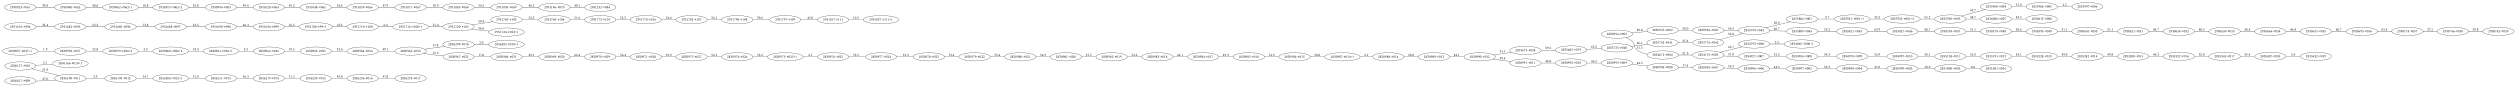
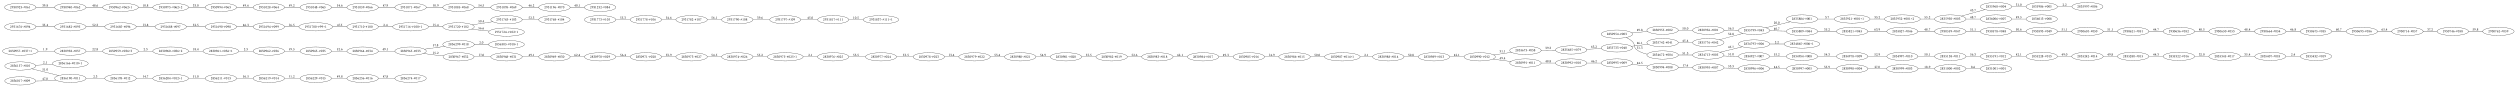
  graph {
    fontname="PT Serif"
    rankdir=LR
    node [fontname="PT Serif"]
    edge [fontname="PT Serif"]
    "2836157-#010"
    "2836166-#010+1"
    "2836190-#011"
    "2836193-#012"
    "2836204-#012+1"
    "2836211-#013"
    "2836017-#009"
    "2836219-#014"
    "2836229-#015"
    "2836236-#016"
    "2836274-#017"
    "2836299-#018"
    "2836305-#018+1"
    "2830957-#037+1"
    "2830958-#037"
    "2830959-#036+3"
    "2830960-#036+2"
    "2830961-#036+1"
    "2830962-#036"
    "2830963-#035"
    "2830964-#034"
    "2830965-#033"
    "2830967-#032"
    "2830968-#031"
    "2830969-#030"
    "2830970-#029"
    "2830971-#028"
    "2830973-#027"
    "2830974-#026"
    "2830975-#025+1"
    "2830976-#025"
    "2830977-#024"
    "2830978-#023"
    "2830979-#022"
    "2830980-#021"
    "2830981-#020"
    "2830982-#019"
    "2830983-#018"
    "2830984-#017"
    "2830985-#016"
    "2830986-#015"
    "2830987-#014+1"
    "2830988-#014"
    "2830989-#013"
    "2830990-#012"
    "2835673-#038"
    "2830991-#011"
    n48 [label="2835685-#079"]
    "2830992-#010"
    "2835733-#040"
    "2835742-#041"
    "2830993-#009"
    "2830994-#008"
    "2830995-#007"
    "2830996-#006"
    "2831000-#002"
    "2831001-#001"
    "2830999-#003"
    "2830998-#004"
    "2830997-#005"
    "2830954-#003"
    "2830955-#002"
    "2834672-#004"
    "2830956-#001"
    "2834713-#005"
    "2835799-#043"
    "2835884-#001"
    "2835809-#044"
    "2834793-#006"
    "2834927-#007"
    "2834865-#006+1"
    "2834954-#008"
    "2834978-#009"
    "2834997-#010"
    "2835138-#011"
    "2835191-#012"
    "2835228-#013"
    "2835242-#014"
    "2835280-#015"
    "2835322-#016"
    "2835345-#017"
    "2835407-#018"
    "2835432-#019"
    "2835921-#001+1"
    "2835932-#001+2"
    "2835950-#003"
    "2835821-#045"
    "2835776-#042"
    "2835968-#004"
    "2836006-#007"
    "2835827-#046"
    "2930559-#047"
    "2835986-#005"
    "2835997-#006"
    "2836013-#008"
    "2930578-#048"
    "2930593-#049"
    "2930610-#050"
    "2930621-#051"
    "2930636-#052"
    "2930650-#053"
    "2930664-#054"
    "2930675-#055"
    "2930693-#056"
    "2930714-#057"
    "2930746-#058"
    "2930762-#059"
    "2931676-#094"
    "2931682-#095"
    "2931685-#096"
    "2931688-#097"
    "2931690-#098"
    "2931694-#099"
    "2931700-#99+1"
    "2931710-#100"
    "2931716-#100+1"
    "2931720-#102"
    "2931763-#103"
    "2931724-#102+1"
    "2931768-#104"
    "2931773-#105"
    "2931778-#106"
    "2931782-#107"
    "2931790-#108"
    "2931797-#109"
    "2931817-#111"
    "2931837-#111+1"
    "2930923-#061"
    "2930940-#062"
    "2930962-#062+1"
    "2930973-#062+2"
    "2930994-#063"
    "2931028-#064"
    "2931048-#065"
    "2931059-#066"
    "2931071-#067"
    "2931085-#068"
    "2931095-#069"
    "2931196-#070"
    "2931232-#084"
    "2836157-#010" -- "2836166-#010+1" [label=2.1]
    "2836157-#010" -- "2836190-#011" [label=51.0]
    "2836190-#011" -- "2836193-#012" [label=2.3]
    "2836193-#012" -- "2836204-#012+1" [label=54.7]
    "2836204-#012+1" -- "2836211-#013" [label=51.0]
    "2836211-#013" -- "2836219-#014" [label=56.5]
    "2836017-#009" -- "2836190-#011" [label=47.8]
    "2836219-#014" -- "2836229-#015" [label=51.2]
    "2836229-#015" -- "2836236-#016" [label=49.8]
    "2836236-#016" -- "2836274-#017" [label=47.8]
    "2836299-#018" -- "2836305-#018+1" [label=2.0]
    "2830957-#037+1" -- "2830958-#037" [label=1.9]
    "2830958-#037" -- "2830959-#036+3" [label=22.8]
    "2830959-#036+3" -- "2830960-#036+2" [label=2.3]
    "2830960-#036+2" -- "2830961-#036+1" [label=18.4]
    "2830961-#036+1" -- "2830962-#036" [label=2.3]
    "2830962-#036" -- "2830963-#035" [label=59.5]
    "2830963-#035" -- "2830964-#034" [label=52.6]
    "2830964-#034" -- "2830965-#033" [label=49.1]
    "2830965-#033" -- "2836299-#018" [label=57.8]
    "2830965-#033" -- "2830967-#032" [label=55.2]
    "2830967-#032" -- "2830968-#031" [label=57.0]
    "2830968-#031" -- "2830969-#030" [label=49.1]
    "2830969-#030" -- "2830970-#029" [label=62.4]
    "2830970-#029" -- "2830971-#028" [label=56.4]
    "2830971-#028" -- "2830973-#027" [label=53.9]
    "2830973-#027" -- "2830974-#026" [label=54.5]
    "2830974-#026" -- "2830975-#025+1" [label=55.2]
    "2830975-#025+1" -- "2830976-#025" [label=2.1]
    "2830976-#025" -- "2830977-#024" [label=53.5]
    "2830977-#024" -- "2830978-#023" [label=53.5]
    "2830978-#023" -- "2830979-#022" [label=53.4]
    "2830979-#022" -- "2830980-#021" [label=53.4]
    "2830980-#021" -- "2830981-#020" [label=54.9]
    "2830981-#020" -- "2830982-#019" [label=55.5]
    "2830982-#019" -- "2830983-#018" [label=52.6]
    "2830983-#018" -- "2830984-#017" [label=62.1]
    "2830984-#017" -- "2830985-#016" [label=49.3]
    "2830985-#016" -- "2830986-#015" [label=54.9]
    "2830986-#015" -- "2830987-#014+1" [label=50.0]
    "2830987-#014+1" -- "2830988-#014" [label=2.1]
    "2830988-#014" -- "2830989-#013" [label=50.8]
    "2830989-#013" -- "2830990-#012" [label=42.1]
    "2830990-#012" -- "2835673-#038" [label=31.1]
    "2830990-#012" -- "2830991-#011" [label=49.4]
    "2835673-#038" -- n48 [label=39.3]
    "2830991-#011" -- "2830992-#010" [label=48.8]
    n48 -- "2835733-#040" [label=63.2]
    "2830992-#010" -- "2830993-#009" [label=46.2]
    "2835733-#040" -- "2835742-#041" [label=46.1]
    "2835742-#041" -- "2835776-#042" [label=45.4]
    "2830993-#009" -- "2830994-#008" [label=44.5]
    "2830994-#008" -- "2830995-#007" [label=57.4]
    "2830995-#007" -- "2830996-#006" [label=53.3]
    "2830996-#006" -- "2830997-#005" [label=44.5]
    "2831000-#002" -- "2831001-#001" [label=8.6]
    "2830999-#003" -- "2831000-#002" [label=18.9]
    "2830998-#004" -- "2830999-#003" [label=27.0]
    "2830997-#005" -- "2830998-#004" [label=35.9]
    "2830954-#003" -- "2830955-#002" [label=49.8]
    "2830954-#003" -- "2834672-#004" [label=51.3]
    "2830955-#002" -- "2830956-#001" [label=50.0]
    "2834672-#004" -- "2834713-#005" [label=51.3]
    "2830956-#001" -- "2835799-#043" [label=56.5]
    "2834713-#005" -- "2834793-#006" [label=45.7]
    "2834713-#005" -- "2834927-#007" [label=51.0]
    "2835799-#043" -- "2835884-#001" [label=20.0]
    "2835799-#043" -- "2835809-#044" [label=40.7]
    "2835884-#001" -- "2835921-#001+1" [label=3.7]
    "2835809-#044" -- "2835821-#045" [label=35.2]
    "2834793-#006" -- "2834865-#006+1" [label=2.2]
    "2834927-#007" -- "2834954-#008" [label=55.2]
    "2834954-#008" -- "2834978-#009" [label=54.3]
    "2834978-#009" -- "2834997-#010" [label=52.9]
    "2834997-#010" -- "2835138-#011" [label=50.1]
    "2835138-#011" -- "2835191-#012" [label=56.3]
    "2835191-#012" -- "2835228-#013" [label=42.1]
    "2835228-#013" -- "2835242-#014" [label=49.0]
    "2835242-#014" -- "2835280-#015" [label=49.8]
    "2835280-#015" -- "2835322-#016" [label=44.3]
    "2835322-#016" -- "2835345-#017" [label=32.0]
    "2835345-#017" -- "2835407-#018" [label=35.4]
    "2835407-#018" -- "2835432-#019" [label=2.4]
    "2835921-#001+1" -- "2835932-#001+2" [label=35.2]
    "2835932-#001+2" -- "2835950-#003" [label=55.2]
    "2835950-#003" -- "2835968-#004" [label=43.7]
    "2835950-#003" -- "2836006-#007" [label=48.7]
    "2835821-#045" -- "2835827-#046" [label=63.9]
    "2835776-#042" -- "2835799-#043" [label=32.8]
    "2835968-#004" -- "2835986-#005" [label=31.0]
    "2836006-#007" -- "2836013-#008" [label=49.5]
    "2835827-#046" -- "2930559-#047" [label=48.7]
    "2930559-#047" -- "2930578-#048" [label=51.1]
    "2835986-#005" -- "2835997-#006" [label=2.2]
    "2930578-#048" -- "2930593-#049" [label=50.6]
    "2930593-#049" -- "2930610-#050" [label=51.1]
    "2930610-#050" -- "2930621-#051" [label=51.1]
    "2930621-#051" -- "2930636-#052" [label=44.7]
    "2930636-#052" -- "2930650-#053" [label=48.5]
    "2930650-#053" -- "2930664-#054" [label=48.4]
    "2930664-#054" -- "2930675-#055" [label=46.8]
    "2930675-#055" -- "2930693-#056" [label=60.7]
    "2930693-#056" -- "2930714-#057" [label=65.4]
    "2930714-#057" -- "2930746-#058" [label=37.2]
    "2930746-#058" -- "2930762-#059" [label=59.8]
    "2931676-#094" -- "2931682-#095" [label=35.4]
    "2931682-#095" -- "2931685-#096" [label=52.3]
    "2931685-#096" -- "2931688-#097" [label=53.8]
    "2931688-#097" -- "2931690-#098" [label=52.5]
    "2931690-#098" -- "2931694-#099" [label=46.3]
    "2931694-#099" -- "2931700-#99+1" [label=56.5]
    "2931700-#99+1" -- "2931710-#100" [label=47.5]
    "2931710-#100" -- "2931716-#100+1" [label=2.4]
    "2931716-#100+1" -- "2931720-#102" [label=55.4]
    "2931720-#102" -- "2931763-#103" [label=50.4]
    "2931720-#102" -- "2931724-#102+1" [label=56.6]
    "2931763-#103" -- "2931768-#104" [label=52.3]
-   "2931768-#104" -- "2931773-#105" [label=51.6]
    "2931773-#105" -- "2931778-#106" [label=55.3]
    "2931778-#106" -- "2931782-#107" [label=54.6]
    "2931782-#107" -- "2931790-#108" [label=56.1]
    "2931790-#108" -- "2931797-#109" [label=39.6]
    "2931797-#109" -- "2931817-#111" [label=45.0]
    "2931817-#111" -- "2931837-#111+1" [label=10.5]
    "2930923-#061" -- "2930940-#062" [label=39.8]
    "2930940-#062" -- "2930962-#062+1" [label=48.6]
    "2930962-#062+1" -- "2930973-#062+2" [label=10.8]
    "2930973-#062+2" -- "2930994-#063" [label=33.0]
    "2930994-#063" -- "2931028-#064" [label=49.6]
    "2931028-#064" -- "2931048-#065" [label=49.2]
    "2931048-#065" -- "2931059-#066" [label=54.6]
    "2931059-#066" -- "2931071-#067" [label=47.9]
    "2931071-#067" -- "2931085-#068" [label=50.9]
    "2931085-#068" -- "2931095-#069" [label=54.5]
    "2931095-#069" -- "2931196-#070" [label=46.2]
    "2931196-#070" -- "2931232-#084" [label=40.1]
  }
